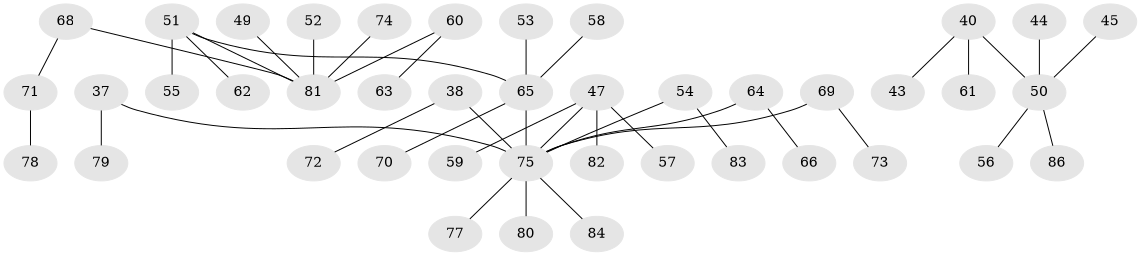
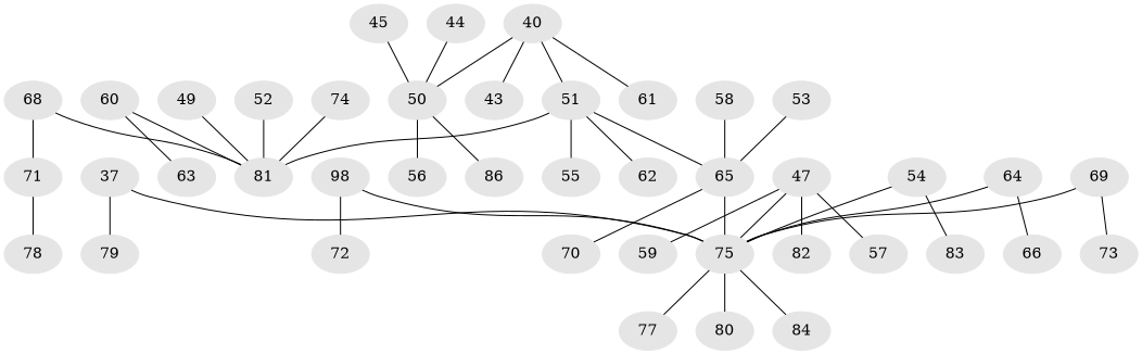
  graph {
    node [color=gray90 style=filled]
    75 [super="+67+30+33"]
    77
    80
    84
    37
    79
-   38
+   38 [label=98]
    72
    40 [super="+16"]
    43
    50 [super="+27"]
    51 [super="+3+8"]
    61
    56
    n15 [label=86]
    81 [super="+46"]
    55
    62
    65 [super="+4+39+19+31"]
    44
    45
    47
    57
    59
    82
    49
    70
    52
    53
    54
    83
    58
    60
    63
    64
    66
    68
    71
    78
    69
    73
    74
    75 -- 77
    75 -- 80
    75 -- 84
    37 -- 75
    37 -- 79
    38 -- 75
    38 -- 72
    40 -- 43
    40 -- 50
+   40 -- 51
    40 -- 61
    50 -- 56
    50 -- n15
    51 -- 81
    51 -- 55
    51 -- 62
    51 -- 65
    65 -- 75
    65 -- 70
    44 -- 50
    45 -- 50
    47 -- 75
    47 -- 57
    47 -- 59
    47 -- 82
    49 -- 81
    52 -- 81
    53 -- 65
    54 -- 75
    54 -- 83
    58 -- 65
    60 -- 81
    60 -- 63
    64 -- 75
    64 -- 66
    68 -- 81
    68 -- 71
    71 -- 78
    69 -- 75
    69 -- 73
    74 -- 81
  }
